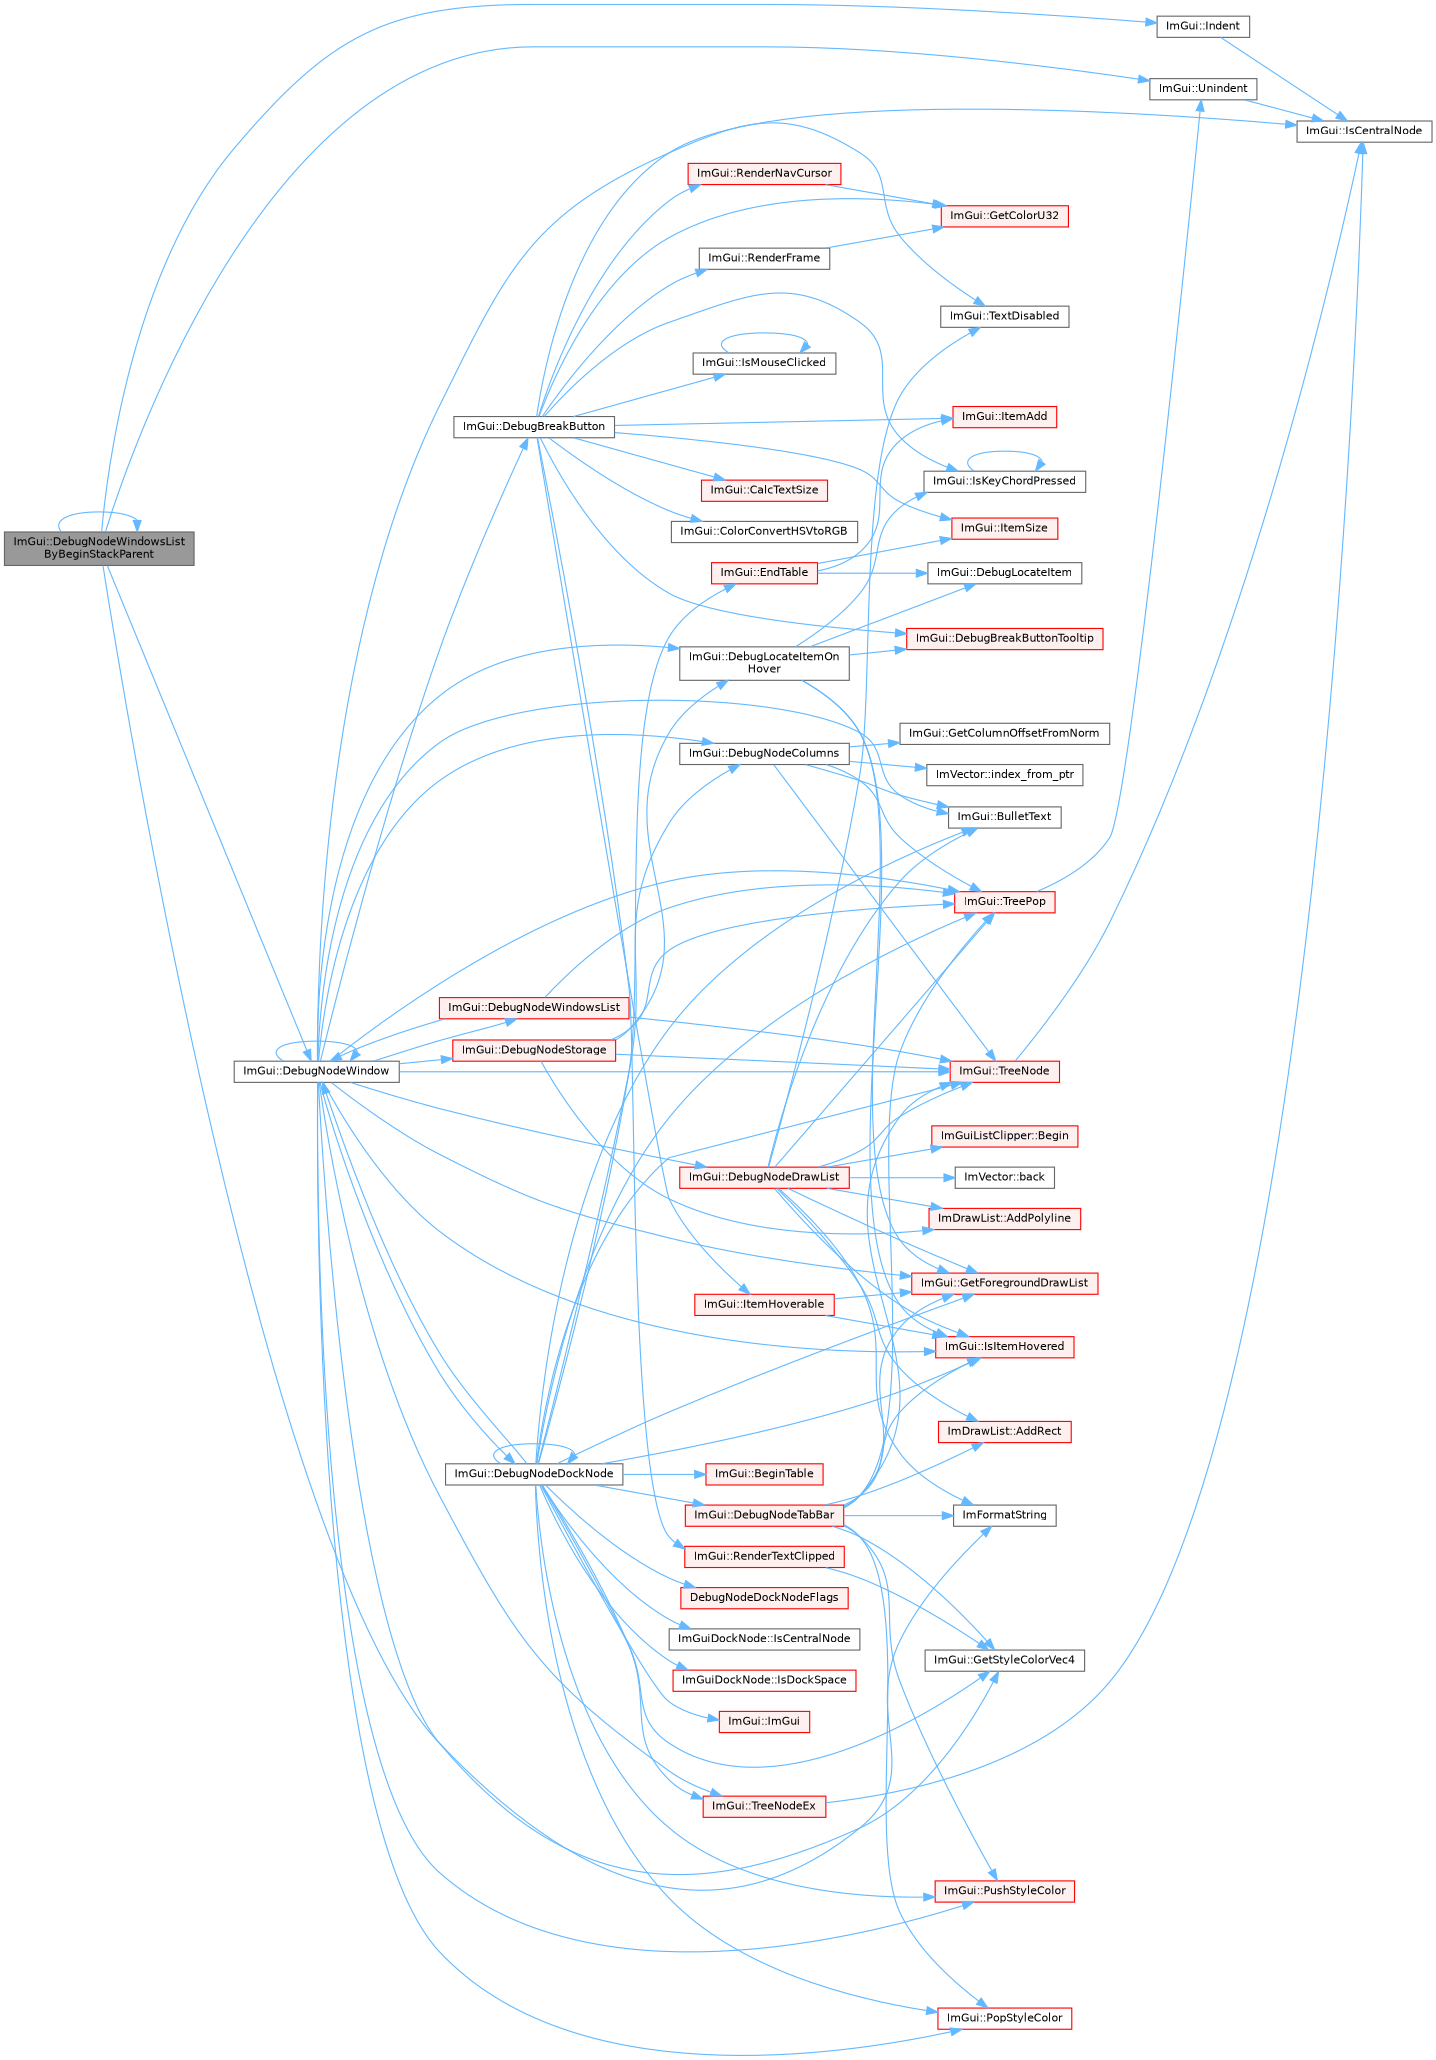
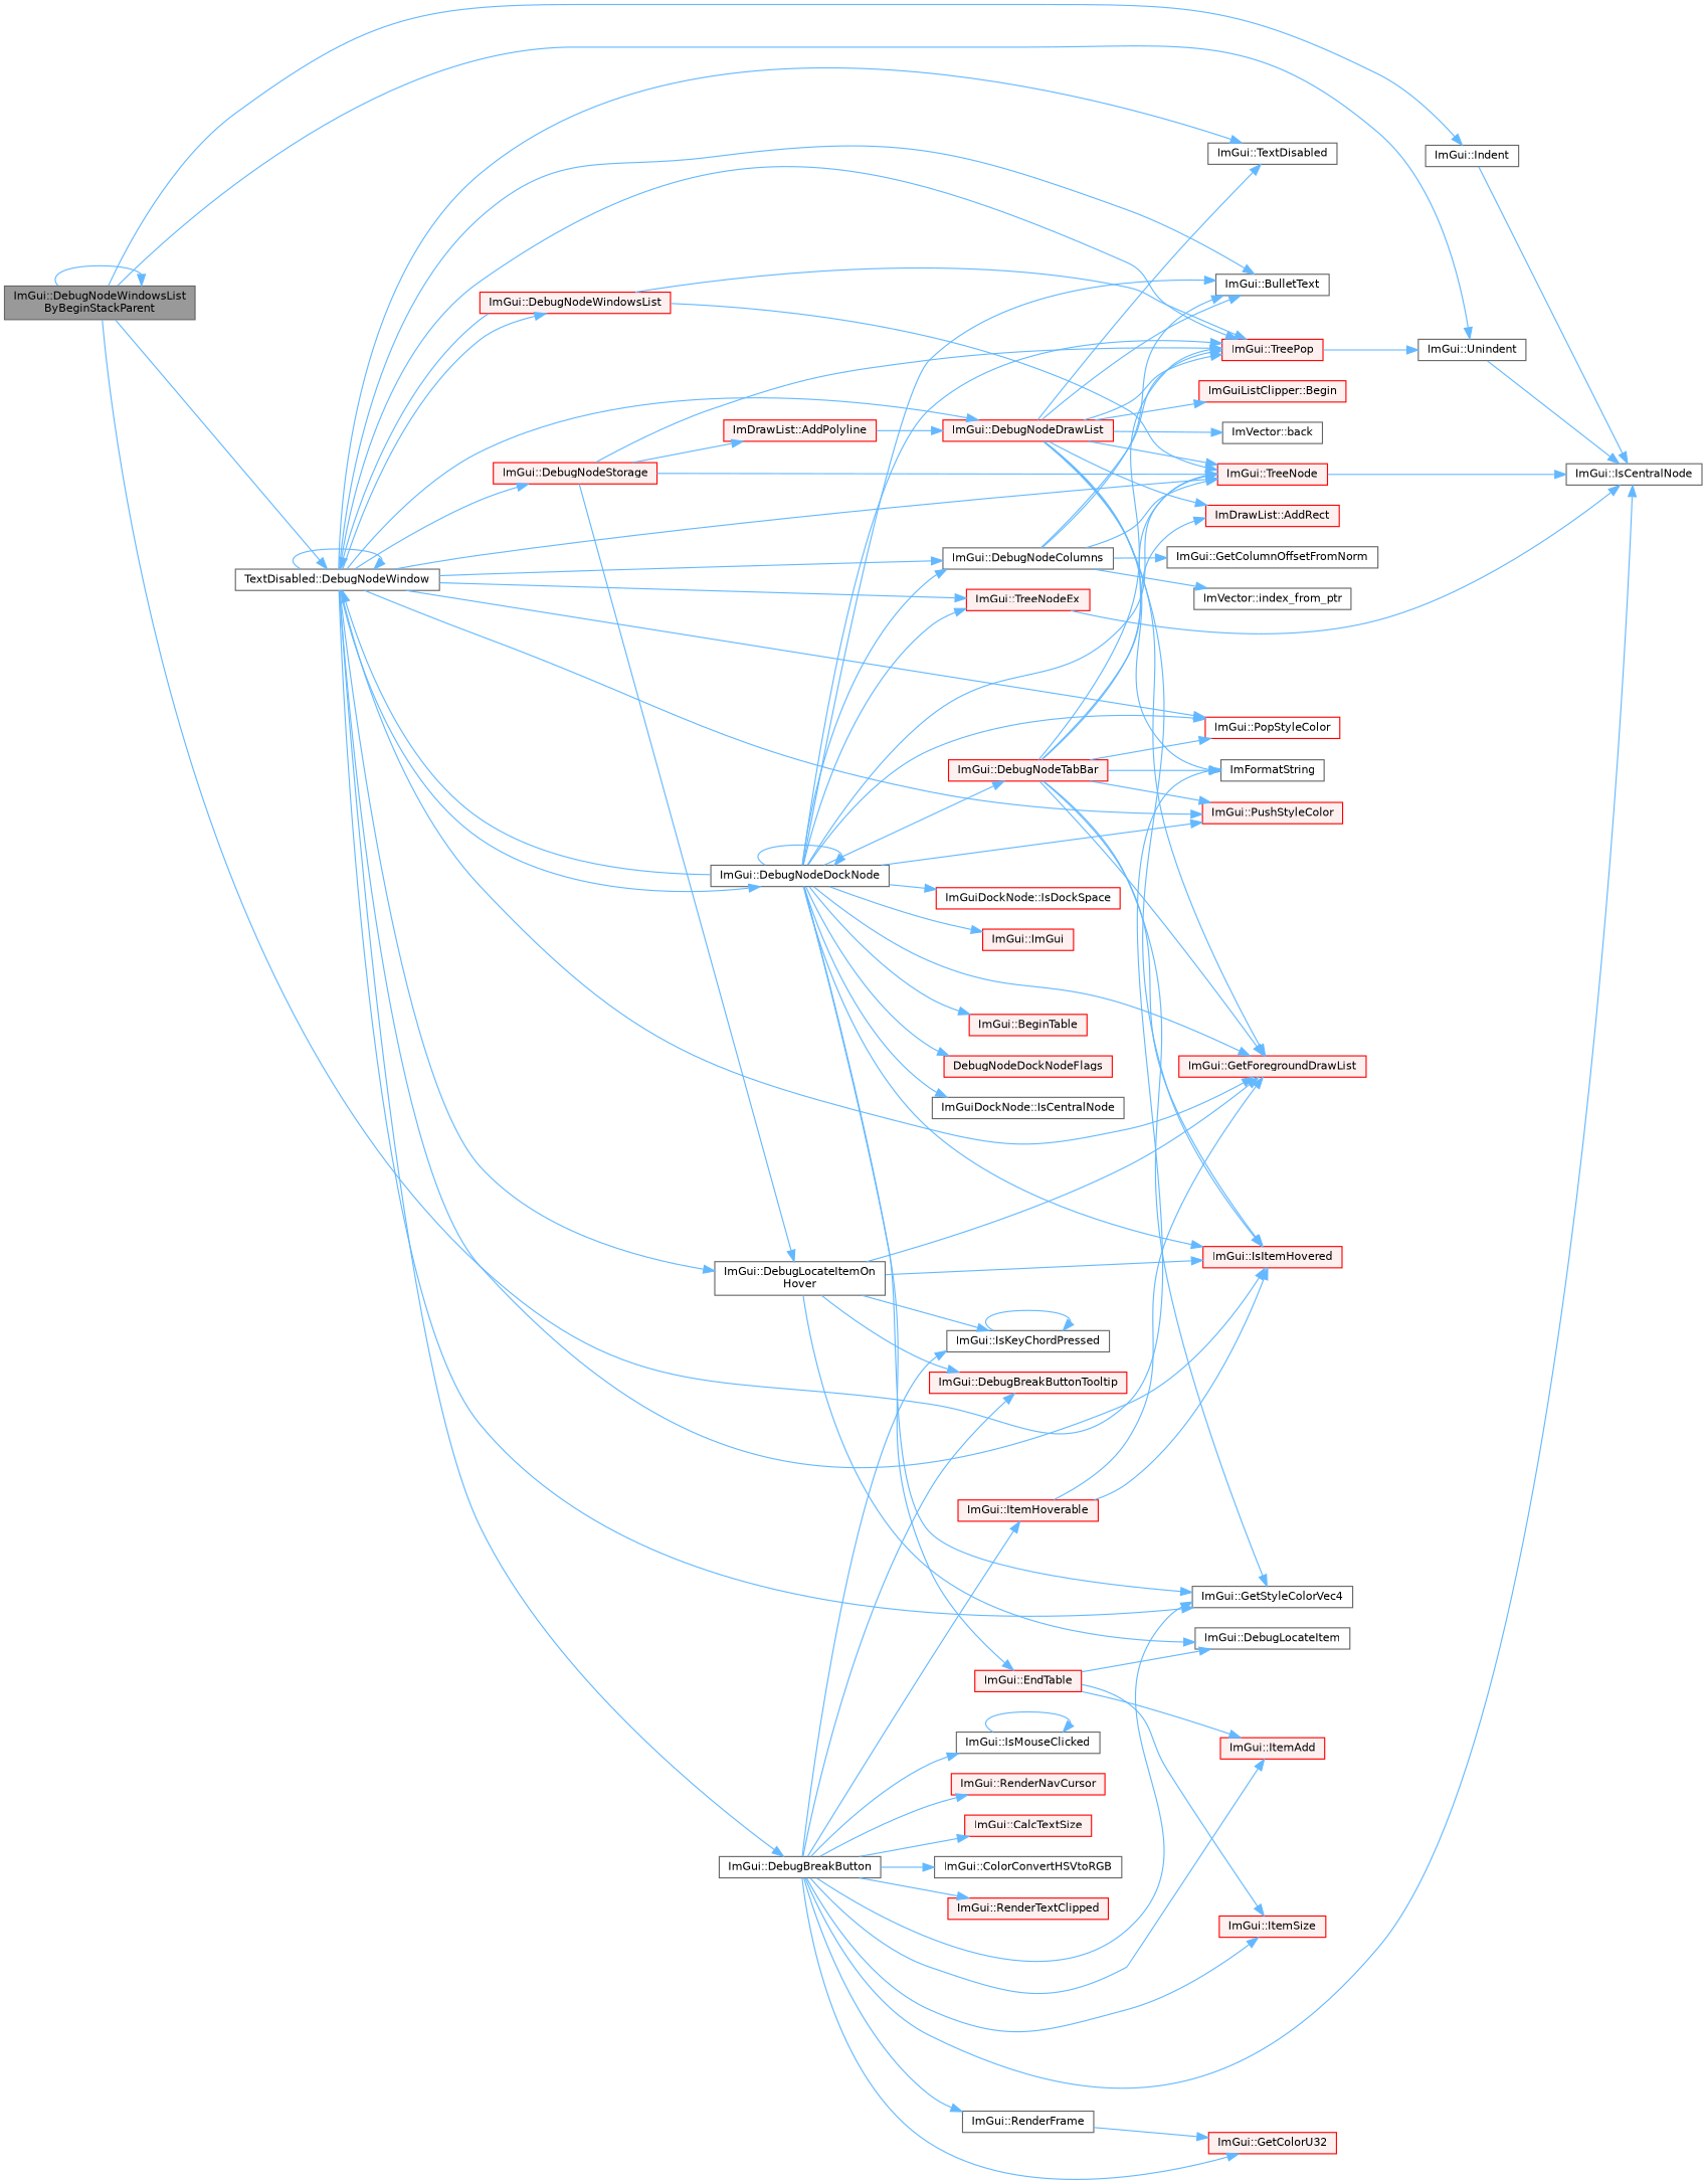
  digraph {
    rankdir=LR
    node [color=red fillcolor="#FFF0F0" fontname=Helvetica fontsize=10 shape=box style=filled]
    edge [color=steelblue1 fontname=Helvetica fontsize=10 labelfontname=Helvetica labelfontsize=10 style=solid]
    n1 [color=gray40 fillcolor=grey60 fontcolor=black height=0.2 label="ImGui::DebugNodeWindowsList\lByBeginStackParent" width=0.4]
-   n2 [color=grey40 fillcolor=white height=0.2 label="ImGui::DebugNodeWindow" width=0.4]
+   n2 [color=grey40 fillcolor=white height=0.2 label="TextDisabled::DebugNodeWindow" width=0.4]
    n3 [color=grey40 fillcolor=white height=0.2 label="ImGui::Unindent" width=0.4]
    n4 [color=grey40 fillcolor=white height=0.2 label=ImFormatString width=0.4]
    n5 [color=grey40 fillcolor=white height=0.2 label="ImGui::Indent" width=0.4]
    n6 [color=grey40 fillcolor=white height=0.2 label="ImGui::BulletText" width=0.4]
    n7 [color=grey40 fillcolor=white height=0.2 label="ImGui::DebugBreakButton" width=0.4]
    n8 [color=grey40 fillcolor=white height=0.2 label="ImGui::GetStyleColorVec4" width=0.4]
    n9 [height=0.2 label="ImGui::GetForegroundDrawList" width=0.4]
    n10 [height=0.2 label="ImGui::IsItemHovered" width=0.4]
    n11 [color=grey40 fillcolor=white height=0.2 label="ImGui::DebugLocateItemOn\lHover" width=0.4]
    n12 [color=grey40 fillcolor=white height=0.2 label="ImGui::DebugNodeColumns" width=0.4]
    n13 [height=0.2 label="ImGui::TreeNode" width=0.4]
    n14 [height=0.2 label="ImGui::TreePop" width=0.4]
    n15 [color=grey40 fillcolor=white height=0.2 label="ImGui::DebugNodeDockNode" width=0.4]
    n16 [fillcolor=white height=0.2 label="ImGui::PopStyleColor" width=0.4]
    n17 [height=0.2 label="ImGui::PushStyleColor" width=0.4]
    n18 [height=0.2 label="ImGui::DebugNodeWindowsList" width=0.4]
    n19 [height=0.2 label="ImGui::TreeNodeEx" width=0.4]
    n20 [height=0.2 label="ImGui::DebugNodeDrawList" width=0.4]
    n21 [color=grey40 fillcolor=white height=0.2 label="ImGui::TextDisabled" width=0.4]
    n22 [height=0.2 label="ImGui::DebugNodeStorage" width=0.4]
    n23 [color=grey40 fillcolor=white height=0.2 label="ImGui::IsCentralNode" width=0.4]
    n24 [height=0.2 label="ImGui::CalcTextSize" width=0.4]
    n25 [color=grey40 fillcolor=white height=0.2 label="ImGui::ColorConvertHSVtoRGB" width=0.4]
    n26 [height=0.2 label="ImGui::DebugBreakButtonTooltip" width=0.4]
    n27 [height=0.2 label="ImGui::GetColorU32" width=0.4]
    n28 [color=grey40 fillcolor=white height=0.2 label="ImGui::IsKeyChordPressed" width=0.4]
    n29 [color=grey40 fillcolor=white height=0.2 label="ImGui::IsMouseClicked" width=0.4]
    n30 [height=0.2 label="ImGui::ItemAdd" width=0.4]
    n31 [height=0.2 label="ImGui::ItemHoverable" width=0.4]
    n32 [height=0.2 label="ImGui::ItemSize" width=0.4]
    n33 [color=grey40 fillcolor=white height=0.2 label="ImGui::RenderFrame" width=0.4]
    n34 [height=0.2 label="ImGui::RenderNavCursor" width=0.4]
    n35 [height=0.2 label="ImGui::RenderTextClipped" width=0.4]
    n36 [color=grey40 fillcolor=white height=0.2 label="ImGui::DebugLocateItem" width=0.4]
    n37 [color=grey40 fillcolor=white height=0.2 label="ImGui::GetColumnOffsetFromNorm" width=0.4]
    n38 [color=grey40 fillcolor=white height=0.2 label="ImVector::index_from_ptr" width=0.4]
    n39 [height=0.2 label="ImGui::BeginTable" width=0.4]
    n40 [height=0.2 label=DebugNodeDockNodeFlags width=0.4]
    n41 [height=0.2 label="ImGui::DebugNodeTabBar" width=0.4]
    n42 [height=0.2 label="ImGui::EndTable" width=0.4]
    n43 [color=grey40 fillcolor=white height=0.2 label="ImGuiDockNode::IsCentralNode" width=0.4]
    n44 [fillcolor=white height=0.2 label="ImGuiDockNode::IsDockSpace" width=0.4]
    n45 [height=0.2 label="ImGui::ImGui" width=0.4]
    n46 [height=0.2 label="ImDrawList::AddRect" width=0.4]
    n47 [color=grey40 fillcolor=white height=0.2 label="ImVector::back" width=0.4]
    n48 [height=0.2 label="ImDrawList::AddPolyline" width=0.4]
    n49 [height=0.2 label="ImGuiListClipper::Begin" width=0.4]
    n1 -> n1
    n1 -> n2
    n1 -> n3
    n1 -> n4
    n1 -> n5
    n2 -> n2
    n2 -> n6
    n2 -> n7
    n2 -> n8
    n2 -> n9
    n2 -> n10
    n2 -> n11
    n2 -> n12
    n2 -> n13
    n2 -> n14
    n2 -> n15
    n2 -> n16
    n2 -> n17
    n2 -> n18
    n2 -> n19
    n2 -> n20
    n2 -> n21
    n2 -> n22
    n3 -> n23
    n5 -> n23
-   n35 -> n8
+   n7 -> n8
    n7 -> n23
    n7 -> n24
    n7 -> n25
    n7 -> n26
    n7 -> n27
    n7 -> n28
    n7 -> n29
    n7 -> n30
    n7 -> n31
    n7 -> n32
    n7 -> n33
    n7 -> n34
    n7 -> n35
    n11 -> n9
    n11 -> n10
    n11 -> n26
    n11 -> n28
    n11 -> n36
    n12 -> n6
    n12 -> n13
    n12 -> n14
    n12 -> n37
    n12 -> n38
    n13 -> n23
    n14 -> n3
    n15 -> n2
    n15 -> n6
    n15 -> n8
    n15 -> n9
    n15 -> n10
    n15 -> n12
    n15 -> n13
    n15 -> n14
    n15 -> n15
    n15 -> n16
    n15 -> n17
    n15 -> n19
    n15 -> n39
    n15 -> n40
    n15 -> n41
    n15 -> n42
    n15 -> n43
    n15 -> n44
    n15 -> n45
    n18 -> n2
    n18 -> n13
    n18 -> n14
    n19 -> n23
    n20 -> n4
    n20 -> n6
    n20 -> n9
    n20 -> n10
    n20 -> n13
    n20 -> n14
    n20 -> n21
    n20 -> n46
    n20 -> n47
-   n20 -> n48
+   n48 -> n20
    n20 -> n49
    n22 -> n11
    n22 -> n13
    n22 -> n14
    n22 -> n48
    n28 -> n28
    n29 -> n29
    n31 -> n9
    n31 -> n10
    n33 -> n27
-   n34 -> n27
    n41 -> n4
    n41 -> n8
    n41 -> n9
    n41 -> n10
    n41 -> n13
    n41 -> n14
    n41 -> n16
    n41 -> n17
    n41 -> n46
    n42 -> n30
    n42 -> n32
    n42 -> n36
  }
